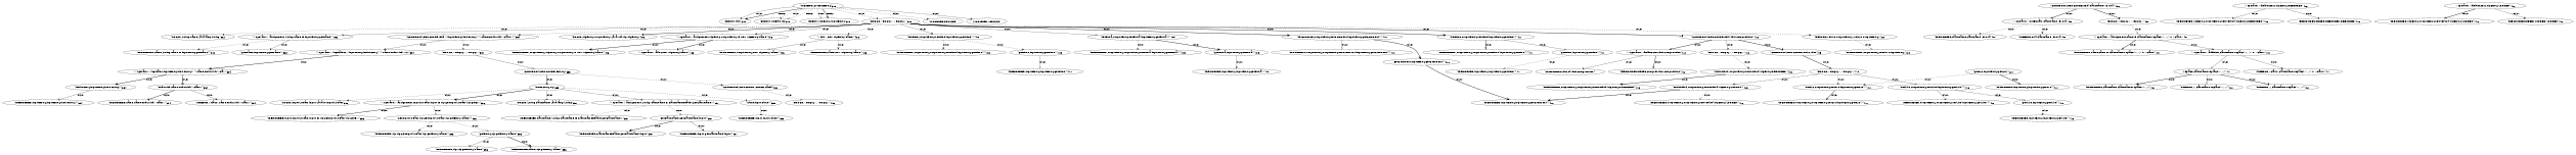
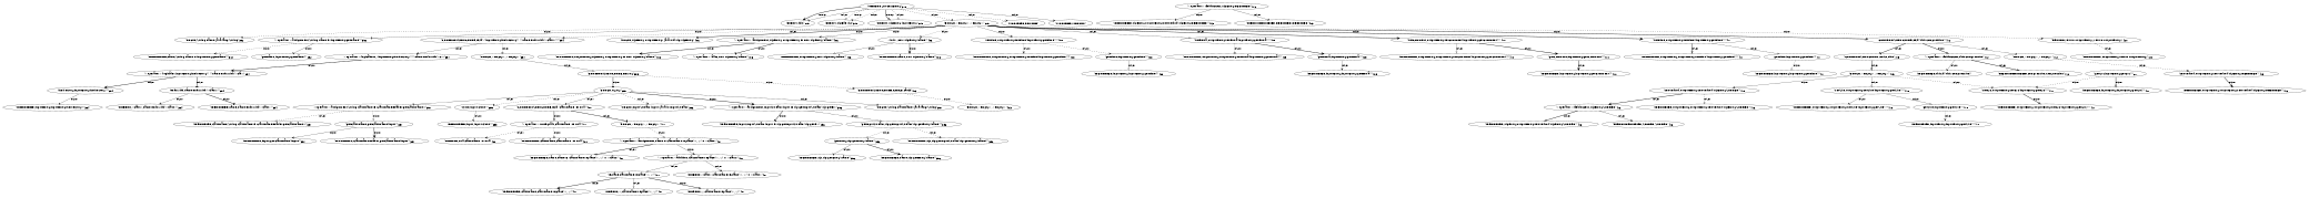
  digraph {
    edge [arrowhead=vee style=solid]
    n1 [label=<(METHOD,processEntry)<SUB>379</SUB>>]
    n2 [label=<(PARAM,this)<SUB>379</SUB>>]
    n3 [label=<(PARAM,ZipFile zip)<SUB>379</SUB>>]
    n4 [label=<(PARAM,ZipEntry inputEntry)<SUB>379</SUB>>]
    n5 [label=<(BLOCK,&lt;empty&gt;,&lt;empty&gt;)<SUB>379</SUB>>]
    n6 [label=<(MODIFIER,PRIVATE)>]
    n7 [label=<(MODIFIER,VIRTUAL)>]
    n8 [label=<(LOCAL,String name: java.lang.String)<SUB>392</SUB>>]
    n9 [label=<(&lt;operator&gt;.assignment,String name = inputEntry.getName())<SUB>392</SUB>>]
    n10 [label=<(CONTROL_STRUCTURE,IF,if (!(inputEntry.isDirectory() || name.endsWith(&quot;.class&quot;))))<SUB>394</SUB>>]
    n11 [label=<(LOCAL,ZipEntry outputEntry: java.util.zip.ZipEntry)<SUB>406</SUB>>]
    n12 [label=<(&lt;operator&gt;.assignment,ZipEntry outputEntry = new ZipEntry(name))<SUB>406</SUB>>]
    n13 [label=<(&lt;init&gt;,new ZipEntry(name))<SUB>406</SUB>>]
    n14 [label=<(setTime,outputEntry.setTime(inputEntry.getTime()))<SUB>408</SUB>>]
    n15 [label=<(setExtra,outputEntry.setExtra(inputEntry.getExtra()))<SUB>409</SUB>>]
    n16 [label=<(setComment,outputEntry.setComment(inputEntry.getComment()))<SUB>410</SUB>>]
    n17 [label=<(setTime,outputEntry.setTime(inputEntry.getTime()))<SUB>411</SUB>>]
    n18 [label=<(CONTROL_STRUCTURE,IF,if (this.compression))<SUB>412</SUB>>]
    n19 [label=<(RETURN,return outputEntry;,return outputEntry;)<SUB>420</SUB>>]
    n20 [label=<(IDENTIFIER,name,String name = inputEntry.getName())<SUB>342</SUB>>]
    n21 [label=<(getName,inputEntry.getName())<SUB>392</SUB>>]
    n22 [label=<(&lt;operator&gt;.logicalNot,!(inputEntry.isDirectory() || name.endsWith(&quot;.c...)<SUB>394</SUB>>]
    n23 [label=<(BLOCK,&lt;empty&gt;,&lt;empty&gt;)<SUB>394</SUB>>]
    n24 [label=<(IDENTIFIER,outputEntry,ZipEntry outputEntry = new ZipEntry(name))<SUB>406</SUB>>]
    n25 [label=<(&lt;operator&gt;.alloc,new ZipEntry(name))<SUB>406</SUB>>]
    n26 [label=<(IDENTIFIER,outputEntry,new ZipEntry(name))<SUB>406</SUB>>]
    n27 [label=<(IDENTIFIER,name,new ZipEntry(name))<SUB>406</SUB>>]
    n28 [label=<(IDENTIFIER,outputEntry,outputEntry.setTime(inputEntry.getTime()))<SUB>408</SUB>>]
    n29 [label=<(getTime,inputEntry.getTime())<SUB>408</SUB>>]
    n30 [label=<(IDENTIFIER,outputEntry,outputEntry.setExtra(inputEntry.getExtra()))<SUB>409</SUB>>]
    n31 [label=<(getExtra,inputEntry.getExtra())<SUB>409</SUB>>]
    n32 [label=<(IDENTIFIER,outputEntry,outputEntry.setComment(inputEntry.getComment()))<SUB>410</SUB>>]
    n33 [label=<(getComment,inputEntry.getComment())<SUB>410</SUB>>]
    n34 [label=<(IDENTIFIER,outputEntry,outputEntry.setTime(inputEntry.getTime()))<SUB>411</SUB>>]
    n35 [label=<(getTime,inputEntry.getTime())<SUB>411</SUB>>]
    n36 [label=<(&lt;operator&gt;.fieldAccess,this.compression)<SUB>412</SUB>>]
    n37 [label=<(BLOCK,&lt;empty&gt;,&lt;empty&gt;)<SUB>412</SUB>>]
    n38 [label=<(CONTROL_STRUCTURE,ELSE,else)<SUB>415</SUB>>]
    n39 [label=<(IDENTIFIER,outputEntry,return outputEntry;)<SUB>420</SUB>>]
    n40 [label=<(&lt;operator&gt;.logicalOr,inputEntry.isDirectory() || name.endsWith(&quot;.cla...)<SUB>394</SUB>>]
    n41 [label=<(CONTROL_STRUCTURE,TRY,try)<SUB>395</SUB>>]
    n42 [label=<(isDirectory,inputEntry.isDirectory())<SUB>394</SUB>>]
    n43 [label=<(endsWith,name.endsWith(&quot;.class&quot;))<SUB>394</SUB>>]
    n44 [label=<(IDENTIFIER,inputEntry,inputEntry.isDirectory())<SUB>394</SUB>>]
    n45 [label=<(IDENTIFIER,name,name.endsWith(&quot;.class&quot;))<SUB>394</SUB>>]
    n46 [label=<(LITERAL,&quot;.class&quot;,name.endsWith(&quot;.class&quot;))<SUB>394</SUB>>]
    n47 [label=<(BLOCK,try,try)<SUB>395</SUB>>]
    n48 [label=<(CONTROL_STRUCTURE,CATCH,catch)<SUB>403</SUB>>]
    n49 [label=<(LOCAL,InputStream input: java.io.InputStream)<SUB>396</SUB>>]
    n50 [label=<(&lt;operator&gt;.assignment,InputStream input = zip.getInputStream(zip.getE...)<SUB>396</SUB>>]
    n51 [label=<(LOCAL,String className: java.lang.String)<SUB>397</SUB>>]
    n52 [label=<(&lt;operator&gt;.assignment,String className = ClassNameReader.getClassName...)<SUB>397</SUB>>]
    n53 [label=<(close,input.close())<SUB>399</SUB>>]
    n54 [label=<(CONTROL_STRUCTURE,IF,if (className != null))<SUB>400</SUB>>]
    n55 [label=<(BLOCK,&lt;empty&gt;,&lt;empty&gt;)<SUB>403</SUB>>]
    n56 [label=<(IDENTIFIER,input,InputStream input = zip.getInputStream(zip.getE...)<SUB>396</SUB>>]
    n57 [label=<(getInputStream,zip.getInputStream(zip.getEntry(name)))<SUB>396</SUB>>]
    n58 [label=<(IDENTIFIER,className,String className = ClassNameReader.getClassName...)<SUB>397</SUB>>]
    n59 [label=<(getClassName,getClassName(input))<SUB>397</SUB>>]
    n60 [label=<(IDENTIFIER,input,input.close())<SUB>399</SUB>>]
    n61 [label=<(&lt;operator&gt;.notEquals,className != null)<SUB>400</SUB>>]
    n62 [label=<(BLOCK,&lt;empty&gt;,&lt;empty&gt;)<SUB>400</SUB>>]
    n63 [label=<(IDENTIFIER,zip,zip.getInputStream(zip.getEntry(name)))<SUB>396</SUB>>]
    n64 [label=<(getEntry,zip.getEntry(name))<SUB>396</SUB>>]
    n65 [label=<(IDENTIFIER,zip,zip.getEntry(name))<SUB>396</SUB>>]
    n66 [label=<(IDENTIFIER,name,zip.getEntry(name))<SUB>396</SUB>>]
    n67 [label=<(IDENTIFIER,ClassNameReader,getClassName(input))<SUB>397</SUB>>]
    n68 [label=<(IDENTIFIER,input,getClassName(input))<SUB>397</SUB>>]
    n69 [label=<(IDENTIFIER,className,className != null)<SUB>400</SUB>>]
    n70 [label=<(LITERAL,null,className != null)<SUB>400</SUB>>]
    n71 [label=<(&lt;operator&gt;.assignment,name = className.replace('.', '/') + &quot;.class&quot;)<SUB>401</SUB>>]
    n72 [label=<(IDENTIFIER,name,name = className.replace('.', '/') + &quot;.class&quot;)<SUB>401</SUB>>]
    n73 [label=<(&lt;operator&gt;.addition,className.replace('.', '/') + &quot;.class&quot;)<SUB>401</SUB>>]
    n74 [label=<(replace,className.replace('.', '/'))<SUB>401</SUB>>]
    n75 [label=<(LITERAL,&quot;.class&quot;,className.replace('.', '/') + &quot;.class&quot;)<SUB>401</SUB>>]
    n76 [label=<(IDENTIFIER,className,className.replace('.', '/'))<SUB>401</SUB>>]
    n77 [label=<(LITERAL,'.',className.replace('.', '/'))<SUB>401</SUB>>]
    n78 [label=<(LITERAL,'/',className.replace('.', '/'))<SUB>401</SUB>>]
    n79 [label=<(IDENTIFIER,inputEntry,inputEntry.getTime())<SUB>408</SUB>>]
    n80 [label=<(IDENTIFIER,inputEntry,inputEntry.getExtra())<SUB>409</SUB>>]
    n81 [label=<(IDENTIFIER,inputEntry,inputEntry.getComment())<SUB>410</SUB>>]
    n82 [label=<(IDENTIFIER,inputEntry,inputEntry.getTime())<SUB>411</SUB>>]
    n83 [label=<(IDENTIFIER,this,if (this.compression))>]
    n84 [label=<(FIELD_IDENTIFIER,compression,compression)<SUB>412</SUB>>]
    n85 [label=<(setMethod,outputEntry.setMethod(ZipEntry.DEFLATED))<SUB>413</SUB>>]
    n86 [label=<(BLOCK,&lt;empty&gt;,&lt;empty&gt;)<SUB>415</SUB>>]
    n87 [label=<(IDENTIFIER,outputEntry,outputEntry.setMethod(ZipEntry.DEFLATED))<SUB>413</SUB>>]
    n88 [label=<(&lt;operator&gt;.fieldAccess,ZipEntry.DEFLATED)<SUB>413</SUB>>]
    n89 [label=<(IDENTIFIER,ZipEntry,outputEntry.setMethod(ZipEntry.DEFLATED))<SUB>413</SUB>>]
    n90 [label=<(FIELD_IDENTIFIER,DEFLATED,DEFLATED)<SUB>413</SUB>>]
    n91 [label=<(setMethod,outputEntry.setMethod(ZipEntry.STORED))<SUB>419</SUB>>]
    n92 [label=<(setCrc,outputEntry.setCrc(inputEntry.getCrc()))<SUB>417</SUB>>]
    n93 [label=<(setSize,outputEntry.setSize(inputEntry.getSize()))<SUB>418</SUB>>]
    n94 [label=<(IDENTIFIER,outputEntry,outputEntry.setMethod(ZipEntry.STORED))<SUB>416</SUB>>]
    n95 [label=<(&lt;operator&gt;.fieldAccess,ZipEntry.STORED)<SUB>416</SUB>>]
    n96 [label=<(IDENTIFIER,outputEntry,outputEntry.setCrc(inputEntry.getCrc()))<SUB>417</SUB>>]
    n97 [label=<(IDENTIFIER,outputEntry,outputEntry.setSize(inputEntry.getSize()))<SUB>418</SUB>>]
    n98 [label=<(getSize,inputEntry.getSize())<SUB>418</SUB>>]
    n99 [label=<(IDENTIFIER,ZipEntry,outputEntry.setMethod(ZipEntry.STORED))<SUB>416</SUB>>]
    n100 [label=<(FIELD_IDENTIFIER,STORED,STORED)<SUB>416</SUB>>]
    n101 [label=<(getCrc,inputEntry.getCrc())<SUB>617</SUB>>]
    n102 [label=<(IDENTIFIER,inputEntry,inputEntry.getCrc())<SUB>417</SUB>>]
    n103 [label=<(IDENTIFIER,inputEntry,inputEntry.getSize())<SUB>418</SUB>>]
    n1 -> n2 [arrowhead=tee label="AST: "]
    n1 -> n2 [label="DDG: " style=bold]
    n1 -> n3 [arrowhead=tee label="AST: " style=dashed]
    n1 -> n3 [arrowhead=onormal label="DDG: " style=dashed]
    n1 -> n4 [arrowhead=onormal label="AST: " style=dashed]
    n1 -> n4 [arrowhead=onormal label="DDG: " style=bold]
    n1 -> n5 [arrowhead=tee label="AST: " style=dashed]
    n1 -> n6 [label="AST: " style=dashed]
    n1 -> n7 [label="AST: "]
    n5 -> n8 [arrowhead=tee label="AST: " style=dashed]
    n5 -> n9 [arrowhead=tee label="AST: "]
    n5 -> n10 [label="AST: " style=dashed]
    n5 -> n11 [arrowhead=tee label="AST: " style=bold]
    n5 -> n12 [label="AST: "]
    n5 -> n13 [arrowhead=tee label="AST: " style=dashed]
    n5 -> n14 [label="AST: "]
    n5 -> n15 [arrowhead=onormal label="AST: "]
    n5 -> n16 [label="AST: " style=bold]
    n5 -> n17 [label="AST: " style=bold]
    n5 -> n18 [arrowhead=tee label="AST: " style=bold]
    n5 -> n19 [label="AST: " style=dashed]
    n9 -> n20 [label="AST: " style=dashed]
    n9 -> n21 [arrowhead=tee label="AST: "]
    n10 -> n22 [label="AST: "]
    n10 -> n23 [arrowhead=tee label="AST: " style=dashed]
    n12 -> n24 [label="AST: " style=bold]
    n12 -> n25 [arrowhead=tee label="AST: " style=bold]
    n13 -> n26 [arrowhead=onormal label="AST: "]
-   n13 -> n27 [label="AST: " style=dashed]
+   n13 -> n27 [label="AST: " style=bold]
    n14 -> n28 [label="AST: " style=dashed]
    n14 -> n29 [label="AST: " style=dashed]
    n15 -> n30 [arrowhead=tee label="AST: " style=dashed]
    n15 -> n31 [label="AST: " style=bold]
    n16 -> n32 [arrowhead=onormal label="AST: "]
    n16 -> n33 [label="AST: " style=bold]
    n17 -> n34 [arrowhead=onormal label="AST: " style=bold]
    n17 -> n35 [arrowhead=onormal label="AST: "]
    n18 -> n36 [arrowhead=onormal label="AST: " style=bold]
    n18 -> n37 [arrowhead=tee label="AST: "]
    n18 -> n38 [arrowhead=tee label="AST: " style=bold]
    n19 -> n39 [arrowhead=onormal label="AST: " style=dashed]
    n22 -> n40 [label="AST: " style=bold]
    n23 -> n41 [arrowhead=onormal label="AST: "]
    n29 -> n79 [arrowhead=onormal label="AST: "]
    n31 -> n80 [label="AST: "]
    n33 -> n81 [label="AST: " style=bold]
    n35 -> n82 [arrowhead=onormal label="AST: " style=dashed]
    n36 -> n83 [arrowhead=tee label="AST: "]
    n36 -> n84 [arrowhead=onormal label="AST: " style=bold]
    n37 -> n85 [label="AST: " style=dashed]
    n38 -> n86 [arrowhead=onormal label="AST: " style=bold]
    n40 -> n42 [label="AST: " style=bold]
    n40 -> n43 [arrowhead=tee label="AST: " style=bold]
    n41 -> n47 [arrowhead=tee label="AST: " style=bold]
    n41 -> n48 [label="AST: " style=dashed]
    n42 -> n44 [arrowhead=tee label="AST: "]
    n43 -> n45 [arrowhead=tee label="AST: " style=bold]
    n43 -> n46 [label="AST: "]
    n47 -> n49 [label="AST: " style=dashed]
    n47 -> n50 [label="AST: " style=bold]
    n47 -> n51 [arrowhead=tee label="AST: "]
    n47 -> n52 [arrowhead=tee label="AST: "]
    n47 -> n53 [arrowhead=tee label="AST: " style=dashed]
+   n47 -> n54 [arrowhead=tee label="AST: "]
    n48 -> n55 [arrowhead=onormal label="AST: " style=dashed]
    n50 -> n56 [arrowhead=tee label="AST: " style=bold]
    n50 -> n57 [arrowhead=onormal label="AST: "]
    n52 -> n58 [arrowhead=onormal label="AST: " style=dashed]
    n52 -> n59 [arrowhead=onormal label="AST: " style=dashed]
    n53 -> n60 [arrowhead=tee label="AST: "]
    n54 -> n61 [arrowhead=onormal label="AST: " style=bold]
    n54 -> n62 [arrowhead=tee label="AST: " style=bold]
    n57 -> n63 [label="AST: " style=dashed]
    n57 -> n64 [arrowhead=onormal label="AST: " style=dashed]
    n59 -> n67 [label="AST: " style=bold]
    n59 -> n68 [label="AST: "]
    n61 -> n69 [arrowhead=tee label="AST: " style=dashed]
    n61 -> n70 [label="AST: " style=dashed]
    n62 -> n71 [arrowhead=onormal label="AST: " style=dashed]
    n64 -> n65 [arrowhead=tee label="AST: "]
    n64 -> n66 [label="AST: " style=bold]
    n71 -> n72 [arrowhead=onormal label="AST: " style=bold]
    n71 -> n73 [label="AST: "]
    n73 -> n74 [arrowhead=onormal label="AST: "]
    n73 -> n75 [label="AST: "]
    n74 -> n76 [label="AST: " style=bold]
    n74 -> n77 [arrowhead=onormal label="AST: "]
-   n74 -> n78 [arrowhead=tee label="AST: " style=bold]
+   n74 -> n78 [arrowhead=onormal label="AST: " style=bold]
    n85 -> n87 [label="AST: " style=bold]
    n86 -> n91 [label="AST: "]
    n86 -> n92 [arrowhead=tee label="AST: " style=dashed]
    n86 -> n93 [arrowhead=onormal label="AST: "]
    n88 -> n89 [arrowhead=tee label="AST: "]
    n88 -> n90 [arrowhead=tee label="AST: "]
    n91 -> n94 [arrowhead=onormal label="AST: " style=dashed]
-   n91 -> n81 [label="AST: " style=bold]
+   n91 -> n95 [label="AST: " style=bold]
    n92 -> n96 [arrowhead=onormal label="AST: " style=bold]
    n93 -> n97 [arrowhead=tee label="AST: "]
    n93 -> n98 [arrowhead=onormal label="AST: "]
    n95 -> n99 [arrowhead=onormal label="AST: " style=bold]
    n95 -> n100 [label="AST: "]
    n98 -> n103 [label="AST: " style=dashed]
    n101 -> n92 [label="AST: " style=dashed]
    n101 -> n102 [arrowhead=onormal label="AST: " style=bold]
  }
